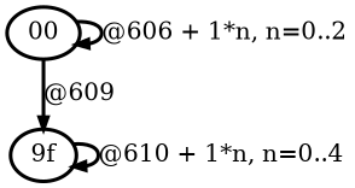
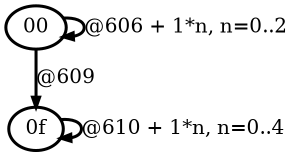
  digraph {
    node [fontsize=20 penwidth=3 shape=oval style=rounded]
    edge [arrowsize=1 color=black fontsize=20 penwidth=3 style=bold]
    00
-   "0f" [label="9f"]
+   "0f"
    00 -> 00 [label="@606 + 1*n, n=0..2"]
    00 -> "0f" [label="@609"]
    "0f" -> "0f" [label="@610 + 1*n, n=0..4"]
  }
